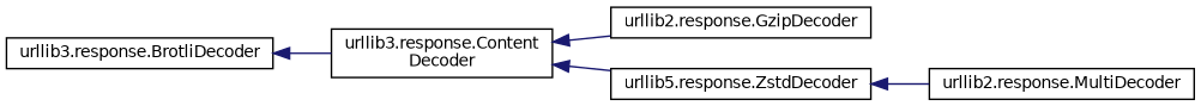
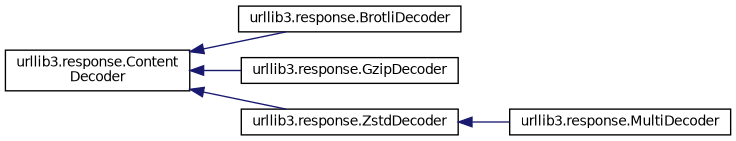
  digraph {
    rankdir=LR
    node [color=black fillcolor=white fontname=Helvetica fontsize=10 shape=record style=filled]
    edge [color=midnightblue dir=back fontname=Helvetica fontsize=10 labelfontname=Helvetica labelfontsize=10 style=solid]
    n1 [height=0.2 label="urllib3.response.Content\lDecoder" width=0.4]
    n2 [height=0.2 label="urllib3.response.BrotliDecoder" width=0.4]
-   n3 [height=0.2 label="urllib2.response.GzipDecoder" width=0.4]
-   n4 [height=0.2 label="urllib5.response.ZstdDecoder" width=0.4]
-   n5 [height=0.2 label="urllib2.response.MultiDecoder" width=0.4]
-   n2 -> n1
+   n3 [height=0.2 label="urllib3.response.GzipDecoder" width=0.4]
+   n4 [height=0.2 label="urllib3.response.ZstdDecoder" width=0.4]
+   n5 [height=0.2 label="urllib3.response.MultiDecoder" width=0.4]
+   n1 -> n2
    n1 -> n3
    n1 -> n4
    n4 -> n5
  }
